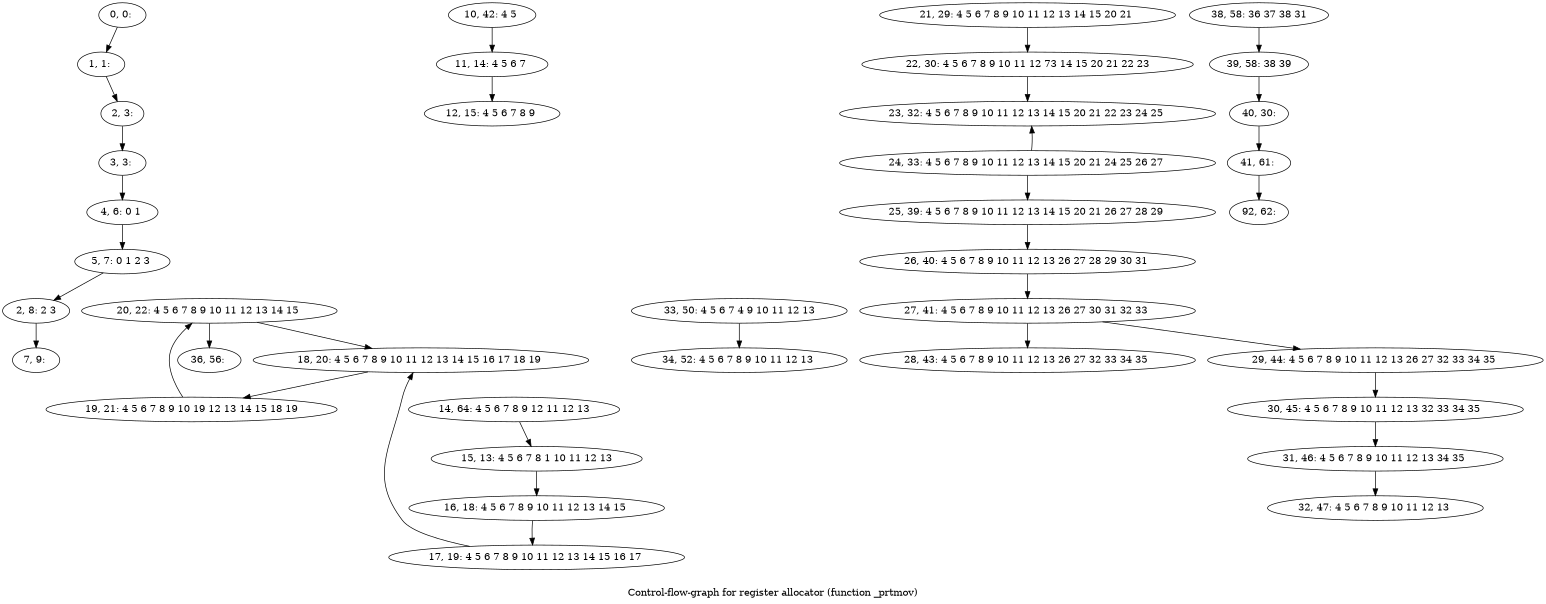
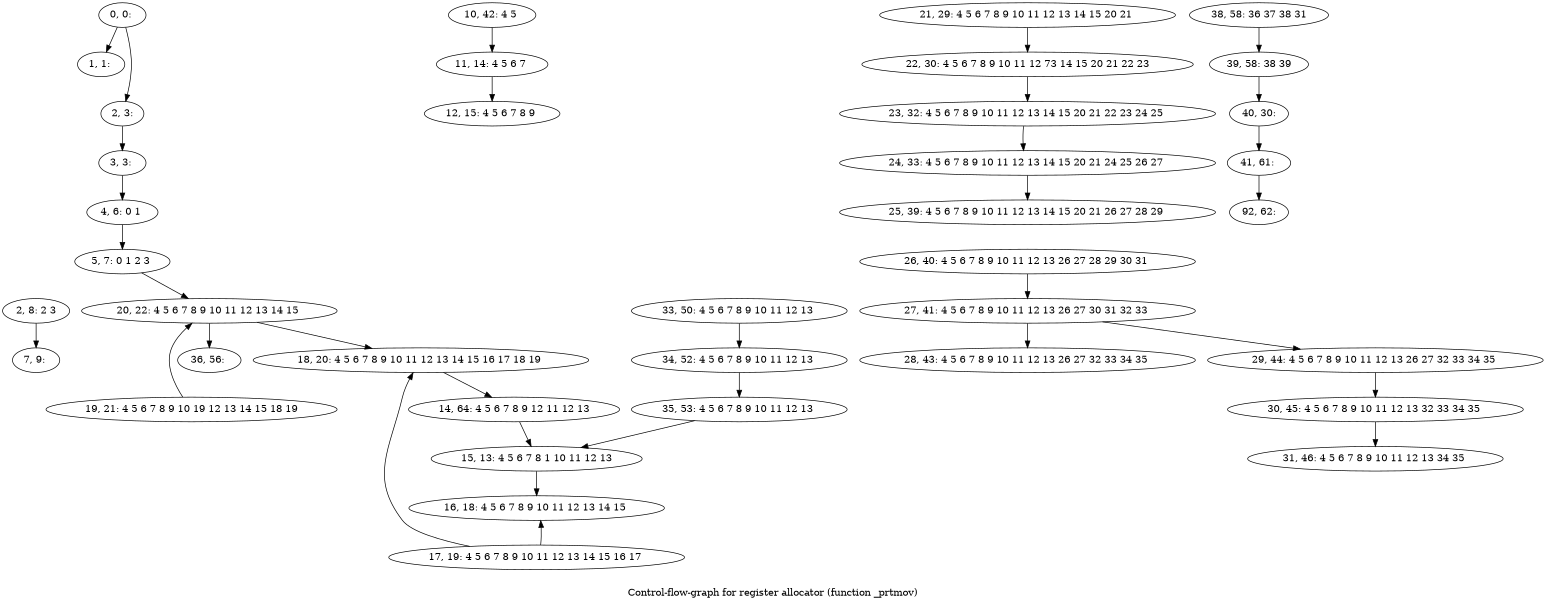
  digraph {
    label="Control-flow-graph for register allocator (function _prtmov)"
    n1 [label="0, 0: "]
    n2 [label="1, 1: "]
    n3 [label="2, 3:"]
    n4 [label="3, 3: "]
    n5 [label="4, 6: 0 1 "]
    n6 [label="5, 7: 0 1 2 3 "]
    n7 [label="2, 8: 2 3"]
    n8 [label="7, 9: "]
    n9 [label="36, 56: "]
    n10 [label="10, 42: 4 5 "]
    n11 [label="11, 14: 4 5 6 7 "]
    n12 [label="12, 15: 4 5 6 7 8 9 "]
    n13 [label="14, 64: 4 5 6 7 8 9 12 11 12 13"]
    n14 [label="15, 13: 4 5 6 7 8 1 10 11 12 13"]
    n15 [label="16, 18: 4 5 6 7 8 9 10 11 12 13 14 15 "]
    n16 [label="17, 19: 4 5 6 7 8 9 10 11 12 13 14 15 16 17 "]
    n17 [label="18, 20: 4 5 6 7 8 9 10 11 12 13 14 15 16 17 18 19 "]
    n18 [label="19, 21: 4 5 6 7 8 9 10 19 12 13 14 15 18 19"]
    n19 [label="20, 22: 4 5 6 7 8 9 10 11 12 13 14 15 "]
    n20 [label="21, 29: 4 5 6 7 8 9 10 11 12 13 14 15 20 21 "]
    n21 [label="22, 30: 4 5 6 7 8 9 10 11 12 73 14 15 20 21 22 23"]
    n22 [label="23, 32: 4 5 6 7 8 9 10 11 12 13 14 15 20 21 22 23 24 25 "]
    n23 [label="24, 33: 4 5 6 7 8 9 10 11 12 13 14 15 20 21 24 25 26 27 "]
    n24 [label="25, 39: 4 5 6 7 8 9 10 11 12 13 14 15 20 21 26 27 28 29 "]
    n25 [label="26, 40: 4 5 6 7 8 9 10 11 12 13 26 27 28 29 30 31 "]
    n26 [label="27, 41: 4 5 6 7 8 9 10 11 12 13 26 27 30 31 32 33 "]
    n27 [label="28, 43: 4 5 6 7 8 9 10 11 12 13 26 27 32 33 34 35 "]
    n28 [label="29, 44: 4 5 6 7 8 9 10 11 12 13 26 27 32 33 34 35 "]
    n29 [label="30, 45: 4 5 6 7 8 9 10 11 12 13 32 33 34 35 "]
    n30 [label="31, 46: 4 5 6 7 8 9 10 11 12 13 34 35 "]
-   n31 [label="32, 47: 4 5 6 7 8 9 10 11 12 13 "]
-   n32 [label="33, 50: 4 5 6 7 4 9 10 11 12 13"]
+   n32 [label="33, 50: 4 5 6 7 8 9 10 11 12 13 "]
    n33 [label="34, 52: 4 5 6 7 8 9 10 11 12 13 "]
+   n34 [label="35, 53: 4 5 6 7 8 9 10 11 12 13 "]
    n35 [label="38, 58: 36 37 38 31"]
    n36 [label="39, 58: 38 39"]
    n37 [label="40, 30:"]
    n38 [label="41, 61: "]
    n39 [label="92, 62:"]
    n1 -> n2
-   n2 -> n3
+   n1 -> n3
    n3 -> n4
    n4 -> n5
    n5 -> n6
-   n6 -> n7
+   n6 -> n19
    n7 -> n8
    n10 -> n11
    n11 -> n12
    n13 -> n14
    n14 -> n15
-   n15 -> n16
+   n16 -> n15
    n16 -> n17
-   n17 -> n18
+   n17 -> n13
    n18 -> n19
    n19 -> n9
    n19 -> n17
    n20 -> n21
    n21 -> n22
-   n23 -> n22
+   n22 -> n23
    n23 -> n24
-   n24 -> n25
    n25 -> n26
    n26 -> n27
    n26 -> n28
    n28 -> n29
    n29 -> n30
-   n30 -> n31
    n32 -> n33
+   n33 -> n34
+   n34 -> n14
    n35 -> n36
    n36 -> n37
    n37 -> n38
    n38 -> n39
  }
